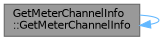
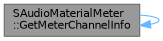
  digraph {
    rankdir=TB
-   n1 [color=gray40 fillcolor=grey60 fontcolor=black fontname=Helvetica fontsize=10 height=0.2 label="GetMeterChannelInfo\l::GetMeterChannelInfo" shape=box style=filled width=0.4]
+   n1 [color=gray40 fillcolor=grey60 fontcolor=black fontname=Helvetica fontsize=10 height=0.2 label="SAudioMaterialMeter\l::GetMeterChannelInfo" shape=box style=filled width=0.4]
    n1 -> n1 [color=steelblue1 fontname=Helvetica fontsize=10 labelfontname=Helvetica labelfontsize=10 style=solid]
  }
